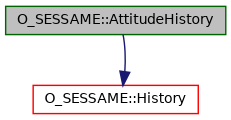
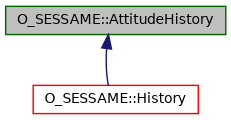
  digraph {
    node [fontname=Helvetica fontsize=10 shape=record style=filled]
    n1 [color=darkgreen fillcolor=grey75 fontcolor=black height=0.2 label="O_SESSAME::AttitudeHistory" width=0.4]
    n2 [color=red fillcolor=white height=0.2 label="O_SESSAME::History" width=0.4]
-   n2 -> n1 [color=midnightblue dir=back fontname=Helvetica fontsize=10 labelfontname=Helvetica labelfontsize=10 style=solid]
+   n1 -> n2 [color=midnightblue dir=back fontname=Helvetica fontsize=10 labelfontname=Helvetica labelfontsize=10 style=solid]
  }
